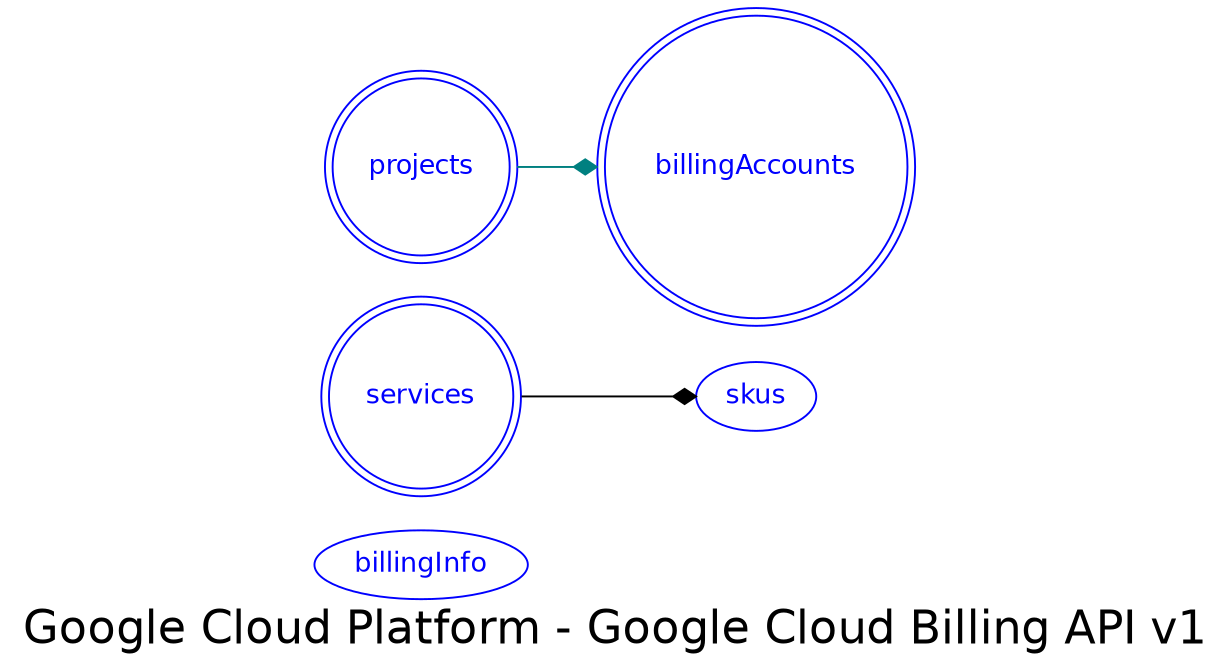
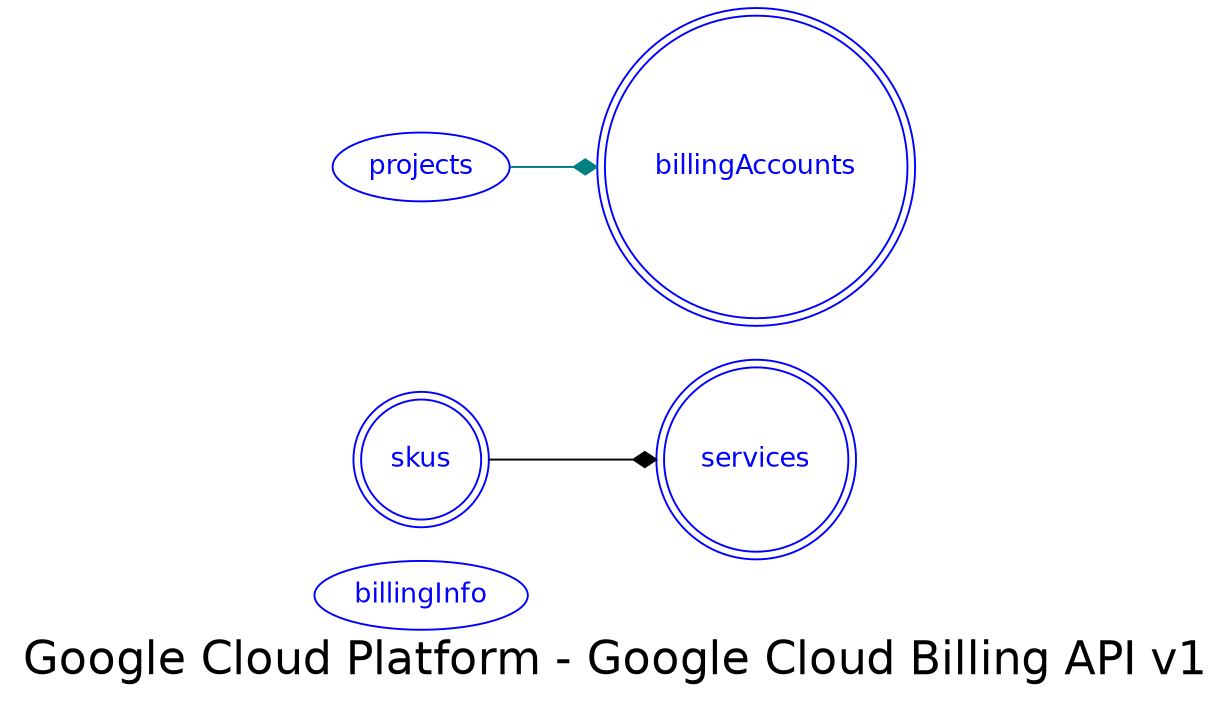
  digraph {
    fontname="DejaVu Sans"
    fontsize=24
    label="Google Cloud Platform - Google Cloud Billing API v1"
    rankdir=LR
    splines=true
    node [color=blue fontcolor=blue fontname="DejaVu Sans" shape=ellipse]
    edge [arrowhead=diamond arrowtail=none fontcolor=blue fontname="DejaVu Sans"]
    billingInfo
-   skus
+   skus [shape=doublecircle]
    services [shape=doublecircle]
-   projects [shape=doublecircle]
+   projects
    billingAccounts [shape=doublecircle]
-   services -> skus [color=black]
+   skus -> services [color=black]
    projects -> billingAccounts [color=teal]
  }
